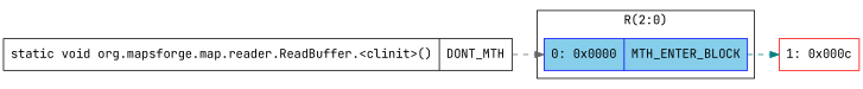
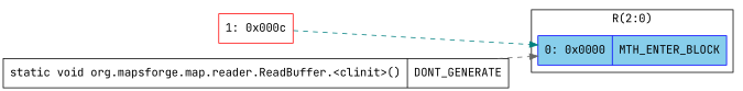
  digraph {
    fontname="JetBrains Mono"
    rankdir=LR
    node [fillcolor=white fontname="JetBrains Mono" shape=record style=filled]
    edge [fontname="JetBrains Mono" style=dashed]
    n1 [color=blue fillcolor=skyblue label="{0\:\ 0x0000|MTH_ENTER_BLOCK\l}"]
    n2 [color=red label="{1\:\ 0x000c}"]
-   n3 [label="{static void org.mapsforge.map.reader.ReadBuffer.\<clinit\>()  | DONT_MTH\l}"]
+   n3 [label="{static void org.mapsforge.map.reader.ReadBuffer.\<clinit\>()  | DONT_GENERATE\l}"]
    subgraph cluster_1 {
      label="R(2:0)"
      n1
    }
-   n1 -> n2 [color=teal]
+   n2 -> n1 [color=teal]
    n3 -> n1 [color=gray40]
  }
